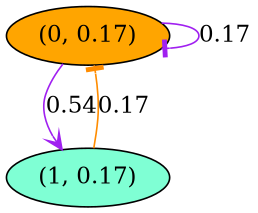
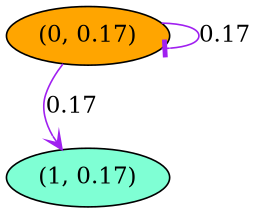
  digraph {
    node [style=filled]
    edge [color=purple arrowhead=tee]
    n1 [label="(0, 0.17)" fillcolor=orange]
    n2 [label="(1, 0.17)" fillcolor=aquamarine]
    n1 -> n1 [label=0.17]
-   n1 -> n2 [label=0.54 arrowhead=vee]
-   n2 -> n1 [label=0.17 color=darkorange]
+   n1 -> n2 [label=0.17 arrowhead=vee]
  }
